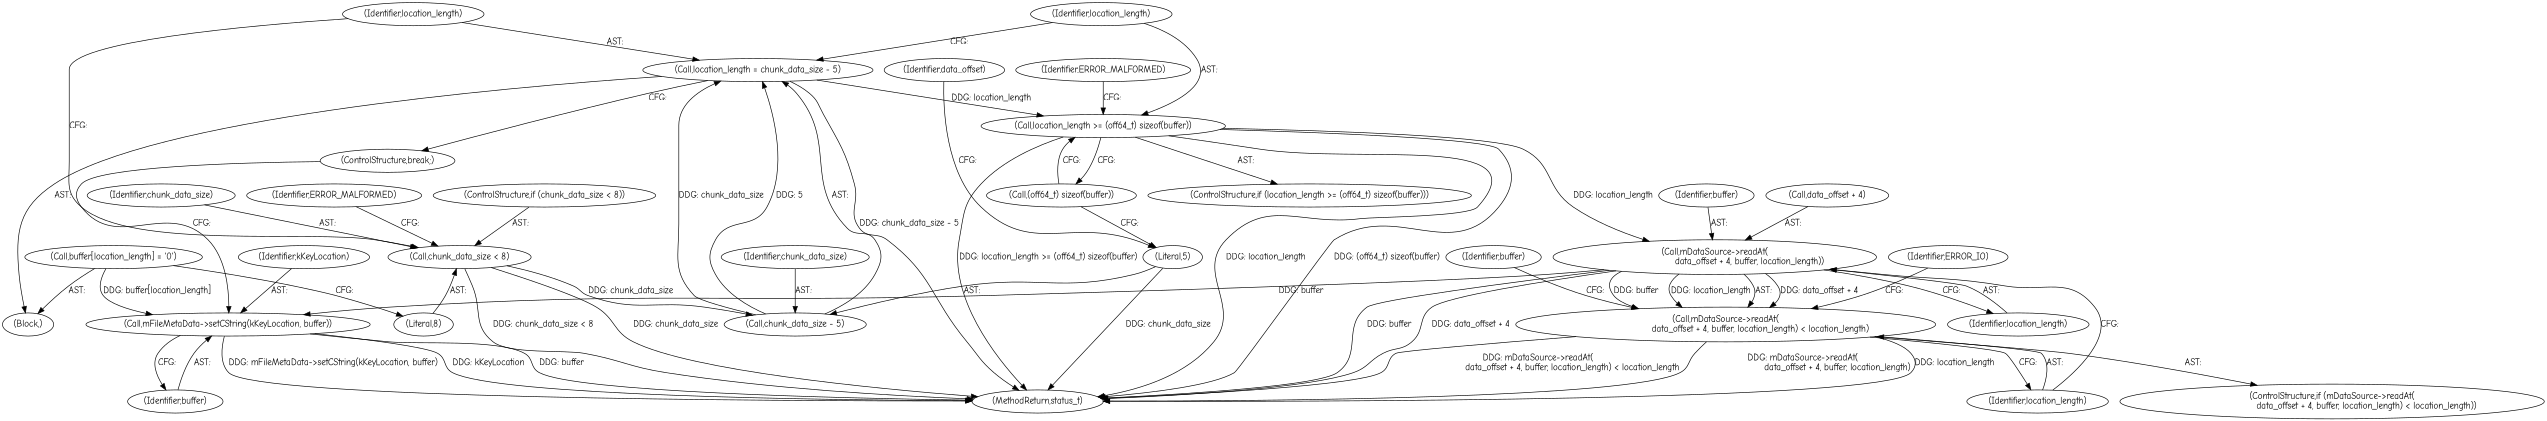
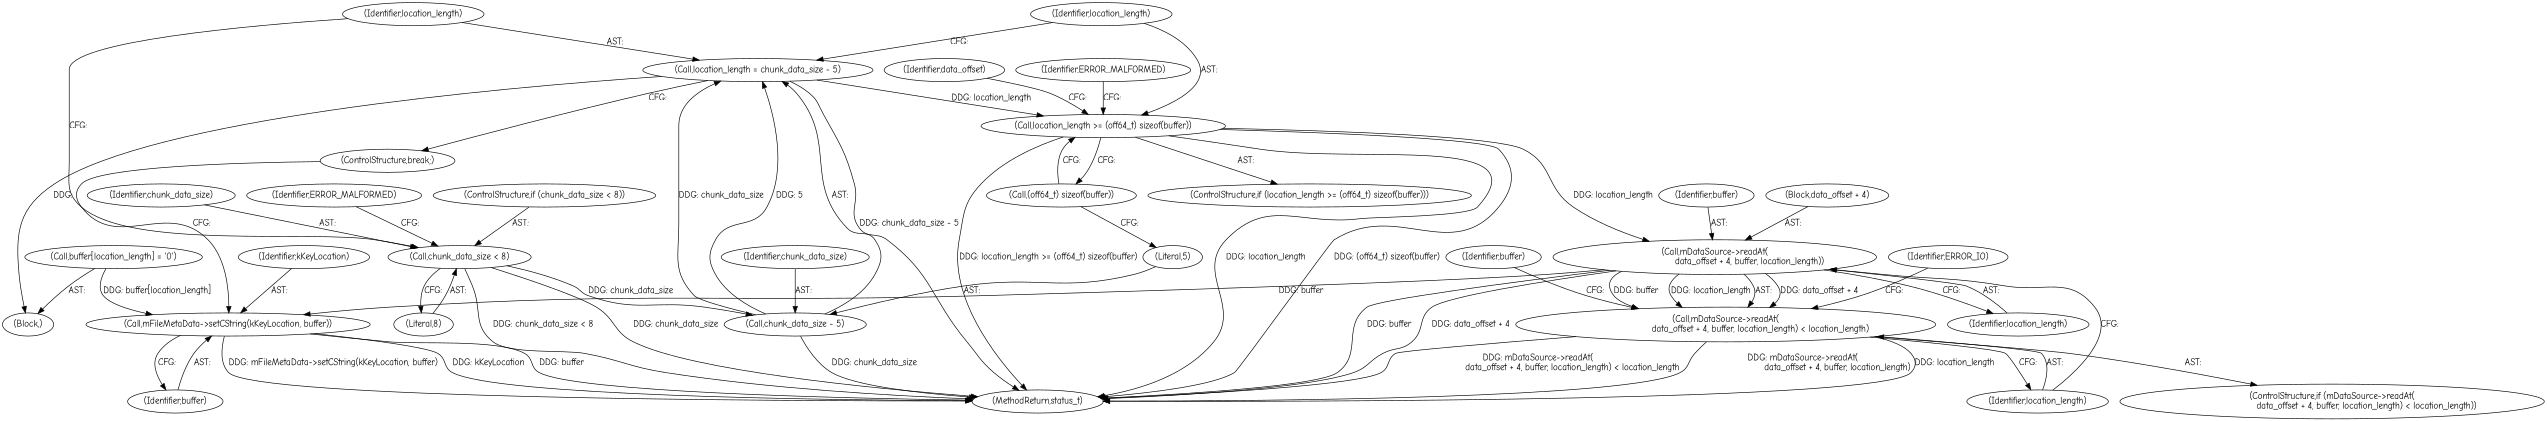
  digraph {
    fontname="Comic Neue"
    node [fontname="Comic Neue"]
    edge [fontname="Comic Neue"]
    n1 [label="(Call,mDataSource->readAt(\n                        data_offset + 4, buffer, location_length))"]
    n2 [label="(Call,mDataSource->readAt(\n                        data_offset + 4, buffer, location_length) < location_length)"]
    n3 [label="(Call,mFileMetaData->setCString(kKeyLocation, buffer))"]
    n4 [label="(MethodReturn,status_t)"]
    n5 [label="(Identifier,location_length)"]
    n6 [label="(ControlStructure,if (mDataSource->readAt(\n                        data_offset + 4, buffer, location_length) < location_length))"]
    n7 [label="(Identifier,location_length)"]
    n8 [label="(Identifier,buffer)"]
    n9 [label="(Call,location_length >= (off64_t) sizeof(buffer))"]
    n10 [label="(ControlStructure,if (location_length >= (off64_t) sizeof(buffer)))"]
    n11 [label="(Call,(off64_t) sizeof(buffer))"]
    n12 [label="(Literal,5)"]
    n13 [label="(Call,location_length = chunk_data_size - 5)"]
    n14 [label="(Block,)"]
    n15 [label="(ControlStructure,break;)"]
    n16 [label="(Call,chunk_data_size - 5)"]
    n17 [label="(Call,chunk_data_size < 8)"]
    n18 [label="(Literal,8)"]
    n19 [label="(ControlStructure,if (chunk_data_size < 8))"]
    n20 [label="(Identifier,data_offset)"]
    n21 [label="(Identifier,ERROR_MALFORMED)"]
    n22 [label="(Identifier,ERROR_IO)"]
    n23 [label="(Identifier,location_length)"]
    n24 [label="(Identifier,location_length)"]
    n25 [label="(Identifier,chunk_data_size)"]
    n26 [label="(Call,buffer[location_length] = '\0')"]
    n27 [label="(Identifier,buffer)"]
    n28 [label="(Identifier,chunk_data_size)"]
    n29 [label="(Identifier,ERROR_MALFORMED)"]
    n30 [label="(Identifier,kKeyLocation)"]
-   n31 [label="(Call,data_offset + 4)"]
+   n31 [label="(Block,data_offset + 4)"]
    n32 [label="(Identifier,buffer)"]
    n1 -> n2 [label="AST: "]
    n1 -> n2 [label="DDG: data_offset + 4"]
    n1 -> n2 [label="DDG: buffer"]
    n1 -> n2 [label="DDG: location_length"]
    n1 -> n3 [label="DDG: buffer"]
    n1 -> n4 [label="DDG: buffer"]
    n1 -> n4 [label="DDG: data_offset + 4"]
    n1 -> n5 [label="CFG: "]
    n2 -> n4 [label="DDG: mDataSource->readAt(\n                        data_offset + 4, buffer, location_length) < location_length"]
    n2 -> n4 [label="DDG: mDataSource->readAt(\n                        data_offset + 4, buffer, location_length)"]
    n2 -> n4 [label="DDG: location_length"]
    n2 -> n6 [label="AST: "]
    n2 -> n7 [label="CFG: "]
    n3 -> n4 [label="DDG: mFileMetaData->setCString(kKeyLocation, buffer)"]
    n3 -> n4 [label="DDG: kKeyLocation"]
    n3 -> n4 [label="DDG: buffer"]
    n3 -> n8 [label="CFG: "]
    n5 -> n1 [label="AST: "]
    n7 -> n1 [label="CFG: "]
    n7 -> n2 [label="AST: "]
    n8 -> n3 [label="AST: "]
    n9 -> n1 [label="DDG: location_length"]
    n9 -> n4 [label="DDG: (off64_t) sizeof(buffer)"]
    n9 -> n4 [label="DDG: location_length >= (off64_t) sizeof(buffer)"]
    n9 -> n4 [label="DDG: location_length"]
    n9 -> n10 [label="AST: "]
    n9 -> n11 [label="CFG: "]
    n11 -> n9 [label="CFG: "]
    n11 -> n12 [label="CFG: "]
    n12 -> n16 [label="AST: "]
    n13 -> n4 [label="DDG: chunk_data_size - 5"]
    n13 -> n9 [label="DDG: location_length"]
-   n13 -> n14 [label="AST: "]
+   n13 -> n14 [label="DDG: "]
    n13 -> n15 [label="CFG: "]
    n15 -> n3 [label="CFG: "]
-   n12 -> n4 [label="DDG: chunk_data_size"]
+   n16 -> n4 [label="DDG: chunk_data_size"]
    n16 -> n13 [label="AST: "]
    n16 -> n13 [label="DDG: chunk_data_size"]
    n16 -> n13 [label="DDG: 5"]
    n17 -> n4 [label="DDG: chunk_data_size"]
    n17 -> n4 [label="DDG: chunk_data_size < 8"]
    n17 -> n16 [label="DDG: chunk_data_size"]
-   n26 -> n18 [label="CFG: "]
+   n17 -> n18 [label="CFG: "]
    n18 -> n17 [label="AST: "]
    n19 -> n17 [label="AST: "]
-   n20 -> n12 [label="CFG: "]
+   n20 -> n9 [label="CFG: "]
    n21 -> n17 [label="CFG: "]
    n22 -> n2 [label="CFG: "]
    n23 -> n9 [label="AST: "]
    n23 -> n13 [label="CFG: "]
    n24 -> n13 [label="AST: "]
    n24 -> n17 [label="CFG: "]
    n25 -> n17 [label="AST: "]
    n26 -> n3 [label="DDG: buffer[location_length]"]
    n26 -> n14 [label="AST: "]
    n27 -> n1 [label="AST: "]
    n28 -> n16 [label="AST: "]
    n29 -> n9 [label="CFG: "]
    n30 -> n3 [label="AST: "]
    n31 -> n1 [label="AST: "]
    n32 -> n2 [label="CFG: "]
  }
